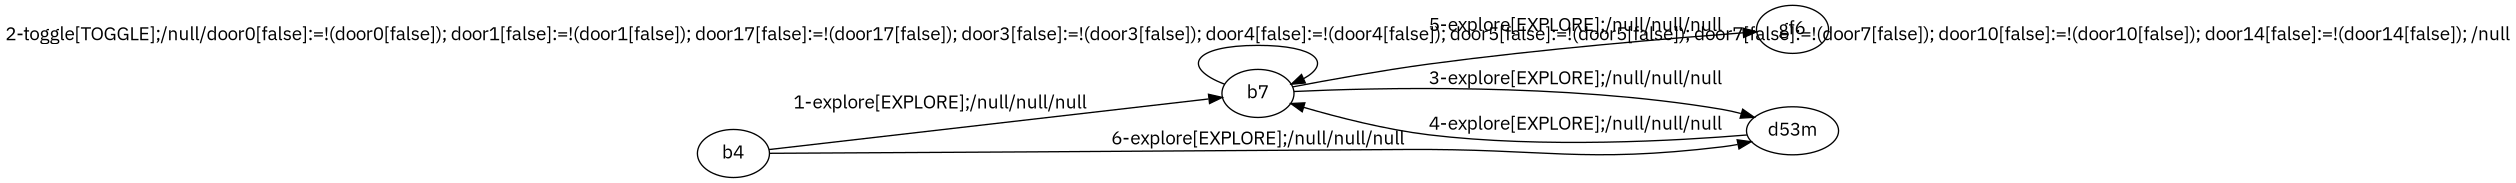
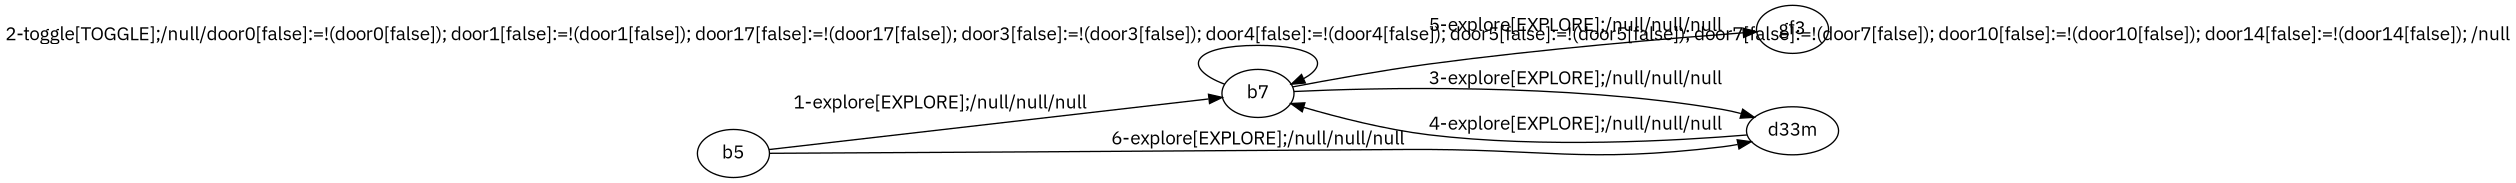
  digraph {
    fontname="IBM Plex Sans"
    rankdir=LR
    node [fontname="IBM Plex Sans"]
    edge [fontname="IBM Plex Sans"]
    n1 [label=b7]
-   b4
-   d33m [label=d53m]
-   gf3 [label=gf6]
+   b4 [label=b5]
+   d33m
+   gf3
    n1 -> n1 [label="2-toggle[TOGGLE];/null/door0[false]:=!(door0[false]); door1[false]:=!(door1[false]); door17[false]:=!(door17[false]); door3[false]:=!(door3[false]); door4[false]:=!(door4[false]); door5[false]:=!(door5[false]); door7[false]:=!(door7[false]); door10[false]:=!(door10[false]); door14[false]:=!(door14[false]); /null"]
    n1 -> d33m [label="3-explore[EXPLORE];/null/null/null"]
    n1 -> gf3 [label="5-explore[EXPLORE];/null/null/null"]
    b4 -> n1 [label="1-explore[EXPLORE];/null/null/null"]
    b4 -> d33m [label="6-explore[EXPLORE];/null/null/null"]
    d33m -> n1 [label="4-explore[EXPLORE];/null/null/null"]
  }
